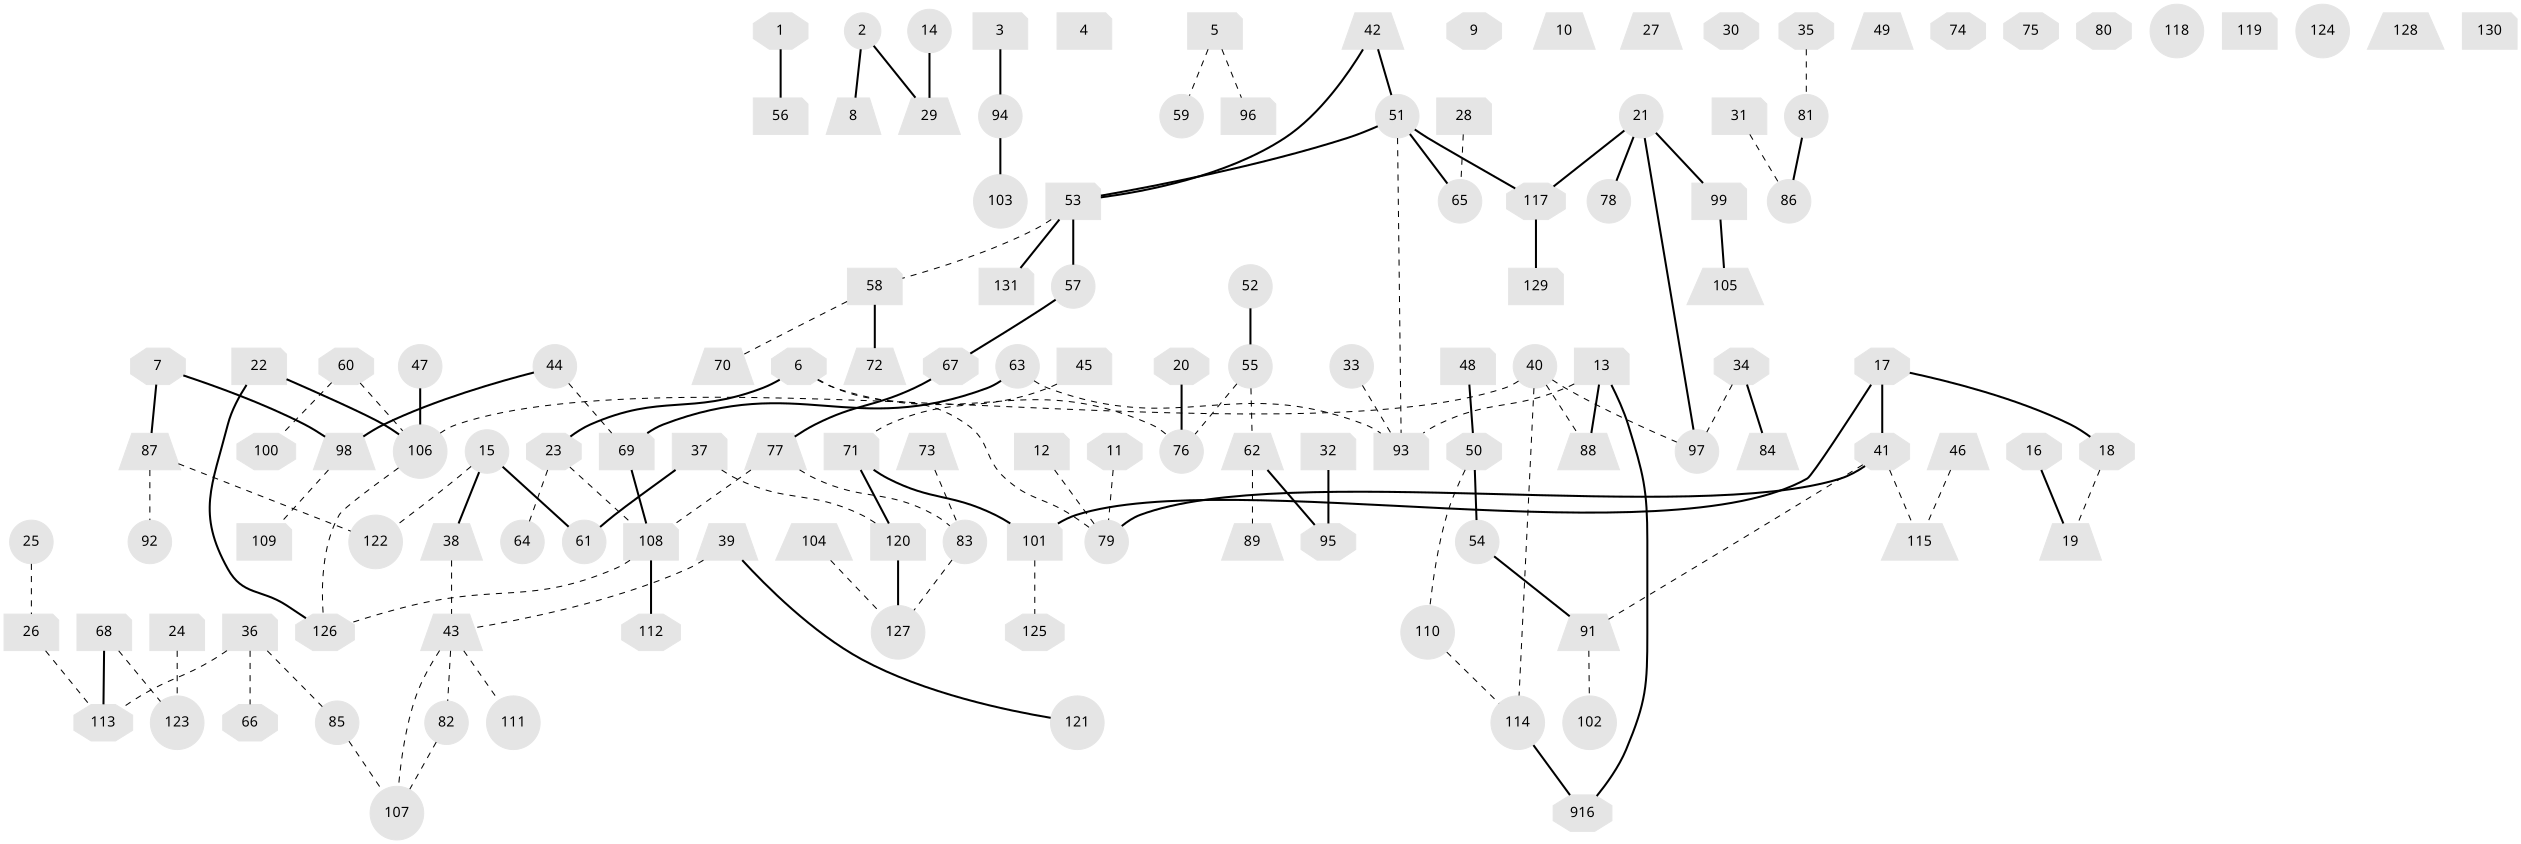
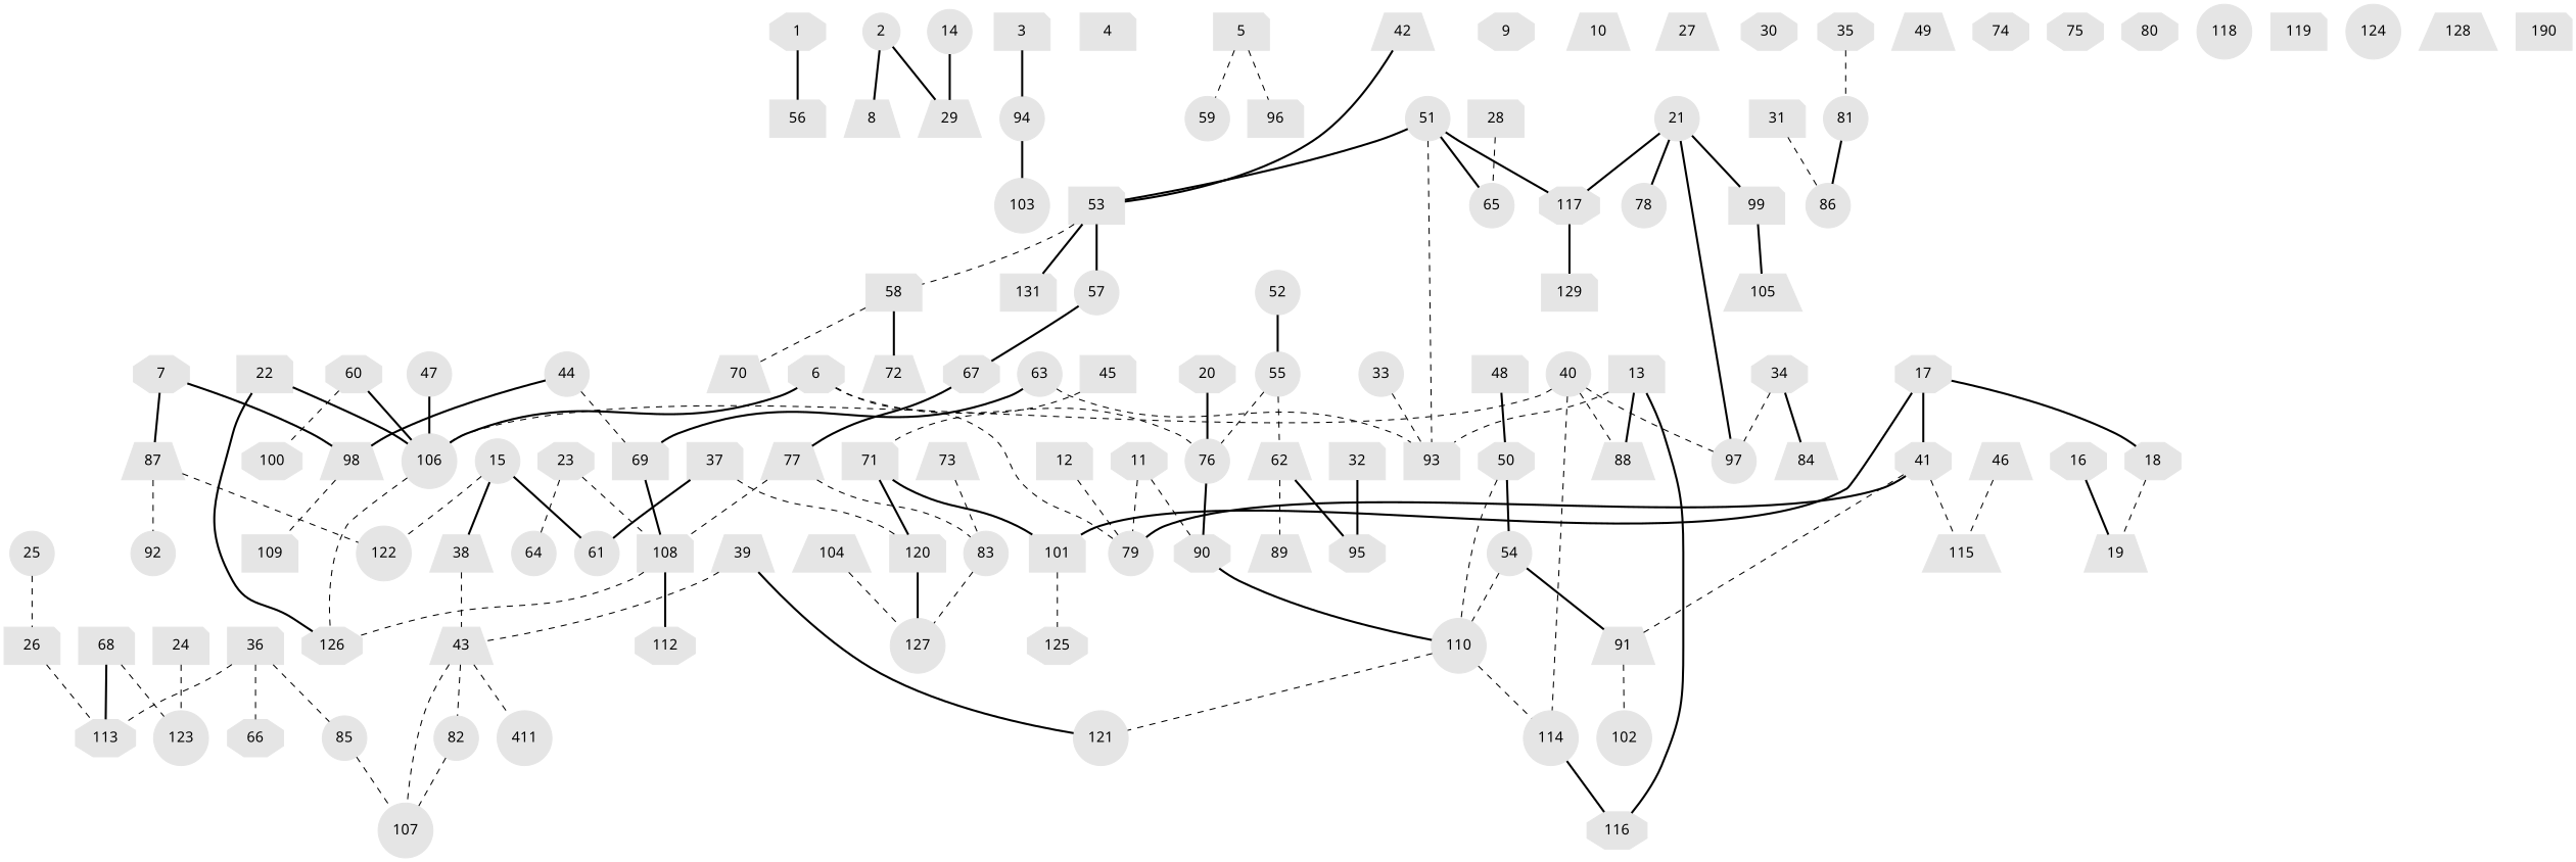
  graph {
    fontname="Noto Sans"
    node [color=gray90 fontname="Noto Sans" shape=circle style=filled]
    edge [fontname="Noto Sans" style=dashed]
    1 [shape=octagon]
    56 [shape=note]
    8 [shape=trapezium]
    2
    29 [shape=trapezium]
    3 [shape=note]
    94
    103
    4 [shape=note]
    5 [shape=note]
    59
    96 [shape=note]
    6 [shape=octagon]
    76
    79
    106
+   90 [shape=octagon]
    126 [shape=octagon]
    7 [shape=octagon]
    87 [shape=trapezium]
    98 [shape=trapezium]
    122
    92
    9 [shape=octagon]
    10 [shape=trapezium]
    11 [shape=octagon]
    110
    12 [shape=note]
    13 [shape=note]
    88 [shape=trapezium]
    93 [shape=note]
-   116 [shape=octagon label=916]
+   116 [shape=octagon]
    14
    38 [shape=trapezium]
    15
    61
    43 [shape=trapezium]
    16 [shape=octagon]
    19 [shape=trapezium]
    17 [shape=octagon]
    18 [shape=octagon]
    41 [shape=octagon]
    101 [shape=note]
    91 [shape=trapezium]
    115 [shape=trapezium]
    125 [shape=octagon]
    20 [shape=octagon]
    21
    78
    97
    99 [shape=note]
    117 [shape=octagon]
    105 [shape=trapezium]
    129 [shape=note]
    22 [shape=note]
    23 [shape=octagon]
    64
    108 [shape=note]
    112 [shape=octagon]
    24 [shape=note]
    123
    26 [shape=note]
    25
    113 [shape=octagon]
    27 [shape=trapezium]
    28 [shape=note]
    65
    30 [shape=octagon]
    31 [shape=note]
    86
    32 [shape=note]
    95 [shape=octagon]
    33
    34 [shape=octagon]
    84 [shape=trapezium]
    35 [shape=octagon]
    81
    36 [shape=note]
    66 [shape=octagon]
    85
    107
    37 [shape=note]
    120 [shape=note]
    127
    82
-   111
+   111 [label=411]
    39 [shape=trapezium]
    121
    40
    114
    102
    42 [shape=trapezium]
    51
    53 [shape=note]
    57
    58 [shape=note]
    131 [shape=note]
    69 [shape=note]
    44
    109 [shape=note]
    45 [shape=note]
    71 [shape=note]
    46 [shape=trapezium]
    47
    48 [shape=note]
    50 [shape=octagon]
    54
    49 [shape=trapezium]
    52
    55
    62 [shape=trapezium]
    67 [shape=octagon]
    70 [shape=trapezium]
    72 [shape=trapezium]
    89 [shape=trapezium]
    77 [shape=trapezium]
    60 [shape=octagon]
    100 [shape=octagon]
    63
    83
    68 [shape=note]
    73 [shape=trapezium]
    74 [shape=octagon]
    75 [shape=octagon]
    80 [shape=octagon]
    104 [shape=trapezium]
    118
    119 [shape=note]
    124
    128 [shape=trapezium]
-   130 [shape=note]
+   130 [shape=note label=190]
    1 -- 56 [style=bold]
    2 -- 8 [style=bold]
    2 -- 29 [style=bold]
    3 -- 94 [style=bold]
    94 -- 103 [style=bold]
    5 -- 59
    5 -- 96
    6 -- 76
    6 -- 79
-   6 -- 23 [style=bold]
+   6 -- 106 [style=bold]
+   76 -- 90 [style=bold]
    106 -- 126
+   90 -- 110 [style=bold]
    7 -- 87 [style=bold]
    7 -- 98 [style=bold]
    87 -- 122
    87 -- 92
    98 -- 109
    11 -- 79
+   11 -- 90
+   110 -- 121
    110 -- 114
    12 -- 79
    13 -- 88 [style=bold]
    13 -- 93
    13 -- 116 [style=bold]
    14 -- 29 [style=bold]
    38 -- 43
    15 -- 122
    15 -- 38 [style=bold]
    15 -- 61 [style=bold]
    43 -- 107
    43 -- 82
    43 -- 111
    16 -- 19 [style=bold]
    17 -- 18 [style=bold]
    17 -- 41 [style=bold]
    17 -- 101 [style=bold]
    18 -- 19
    41 -- 79 [style=bold]
    41 -- 91
    41 -- 115
    101 -- 125
    91 -- 102
    20 -- 76 [style=bold]
    21 -- 78 [style=bold]
    21 -- 97 [style=bold]
    21 -- 99 [style=bold]
    21 -- 117 [style=bold]
    99 -- 105 [style=bold]
    117 -- 129 [style=bold]
    22 -- 106 [style=bold]
    22 -- 126 [style=bold]
    23 -- 64
    23 -- 108
    108 -- 126
    108 -- 112 [style=bold]
    24 -- 123
    26 -- 113
    25 -- 26
    28 -- 65
    31 -- 86
    32 -- 95 [style=bold]
    33 -- 93
    34 -- 97
    34 -- 84 [style=bold]
    35 -- 81
    81 -- 86 [style=bold]
    36 -- 113
    36 -- 66
    36 -- 85
    85 -- 107
    37 -- 61 [style=bold]
    37 -- 120
    120 -- 127 [style=bold]
    82 -- 107
    39 -- 43
    39 -- 121 [style=bold]
    40 -- 106
    40 -- 88
    40 -- 97
    40 -- 114
    114 -- 116 [style=bold]
-   42 -- 51 [style=bold]
    42 -- 53 [style=bold]
    51 -- 93
    51 -- 117 [style=bold]
    51 -- 65 [style=bold]
    51 -- 53 [style=bold]
    53 -- 57 [style=bold]
    53 -- 58
    53 -- 131 [style=bold]
    57 -- 67 [style=bold]
    58 -- 70
    58 -- 72 [style=bold]
    69 -- 108 [style=bold]
    44 -- 98 [style=bold]
    44 -- 69
    45 -- 71
    71 -- 101 [style=bold]
    71 -- 120 [style=bold]
    46 -- 115
    47 -- 106 [style=bold]
    48 -- 50 [style=bold]
    50 -- 110
    50 -- 54 [style=bold]
+   54 -- 110
    54 -- 91 [style=bold]
    52 -- 55 [style=bold]
    55 -- 76
    55 -- 62
    62 -- 95 [style=bold]
    62 -- 89
    67 -- 77 [style=bold]
    77 -- 108
    77 -- 83
-   60 -- 106
+   60 -- 106 [style=bold]
    60 -- 100
    63 -- 93
    63 -- 69 [style=bold]
    83 -- 127
    68 -- 123
    68 -- 113 [style=bold]
    73 -- 83
    104 -- 127
  }
